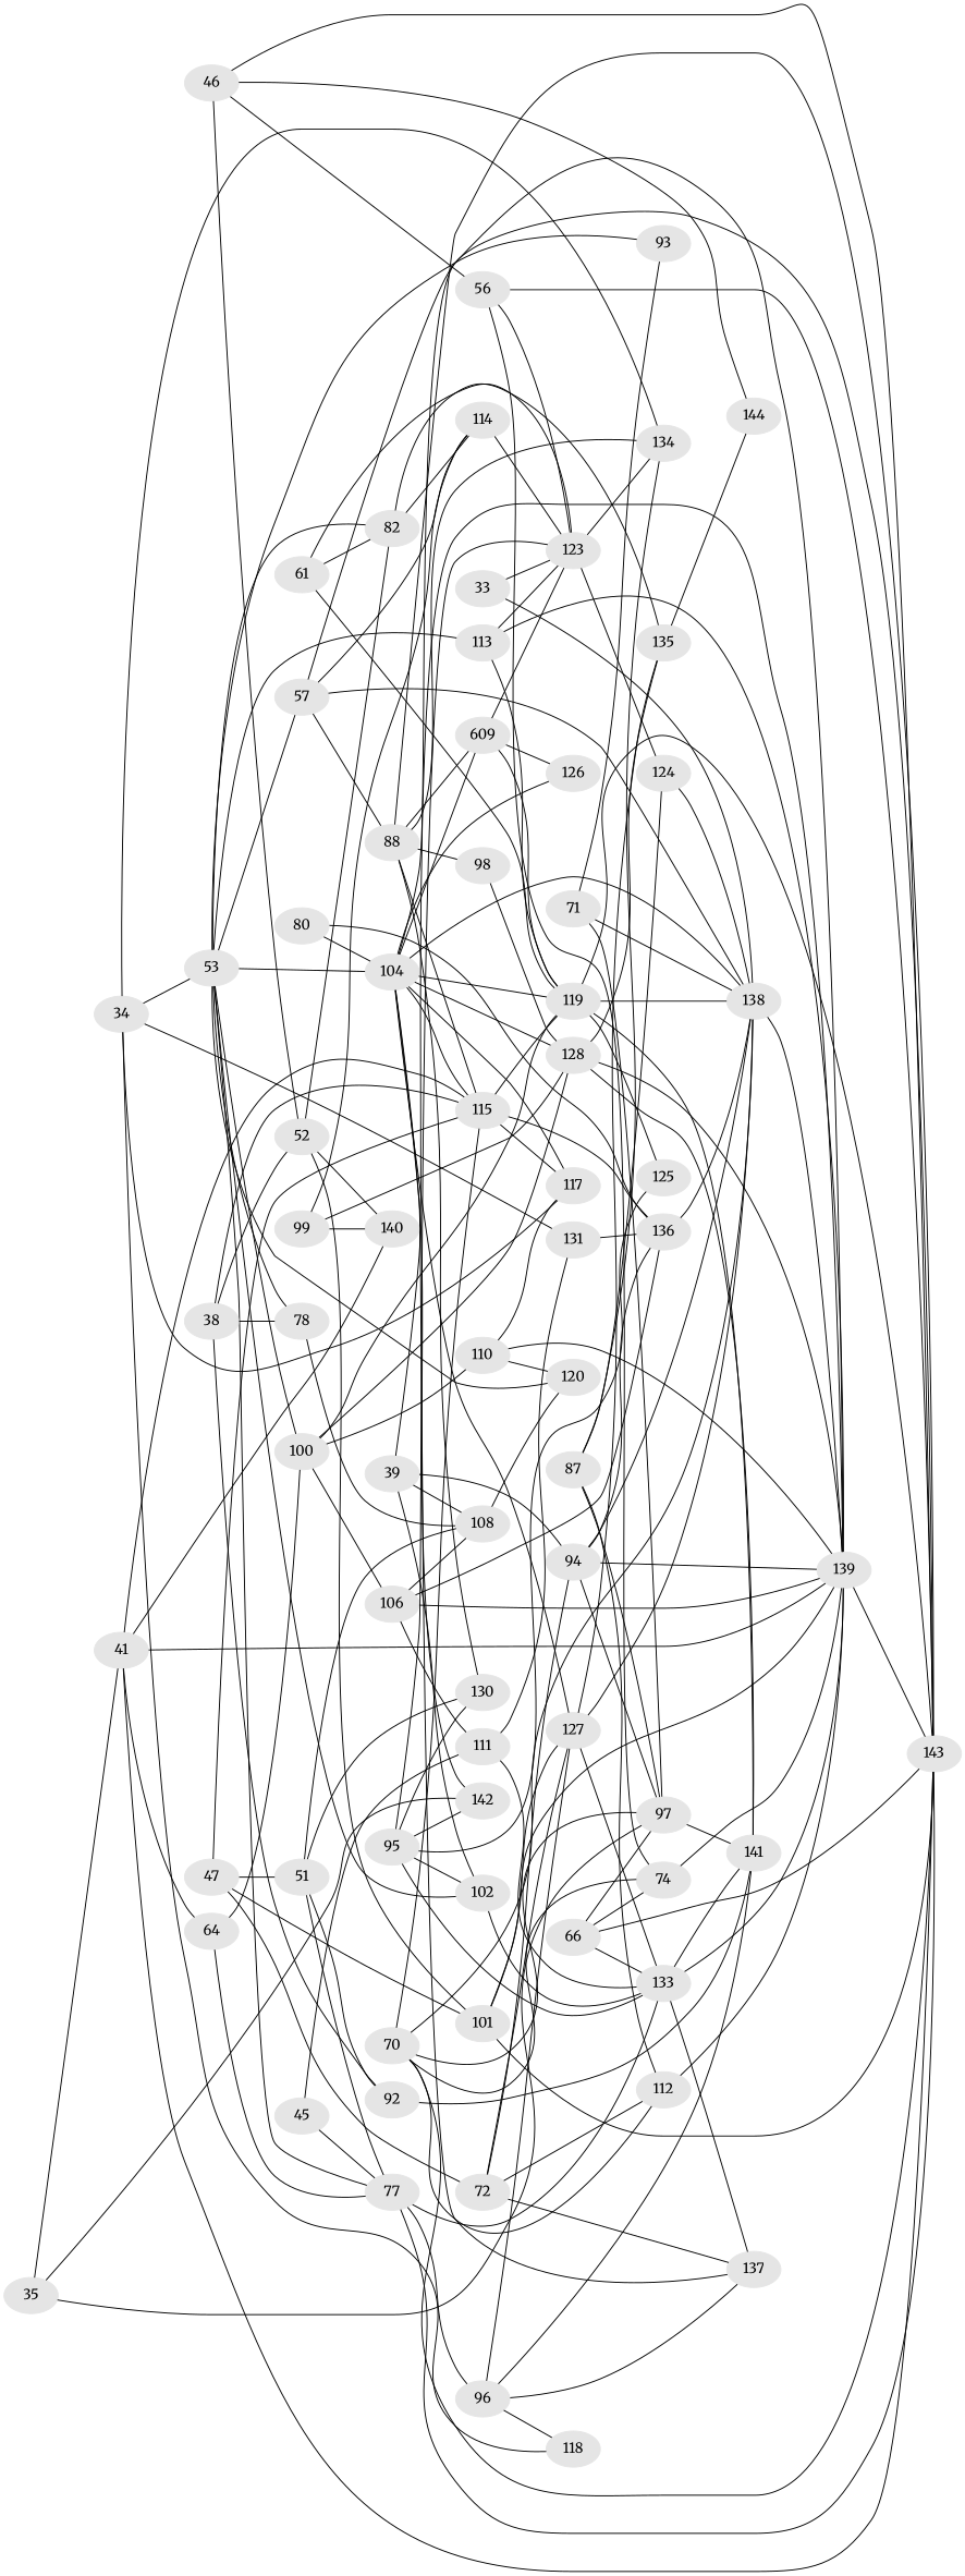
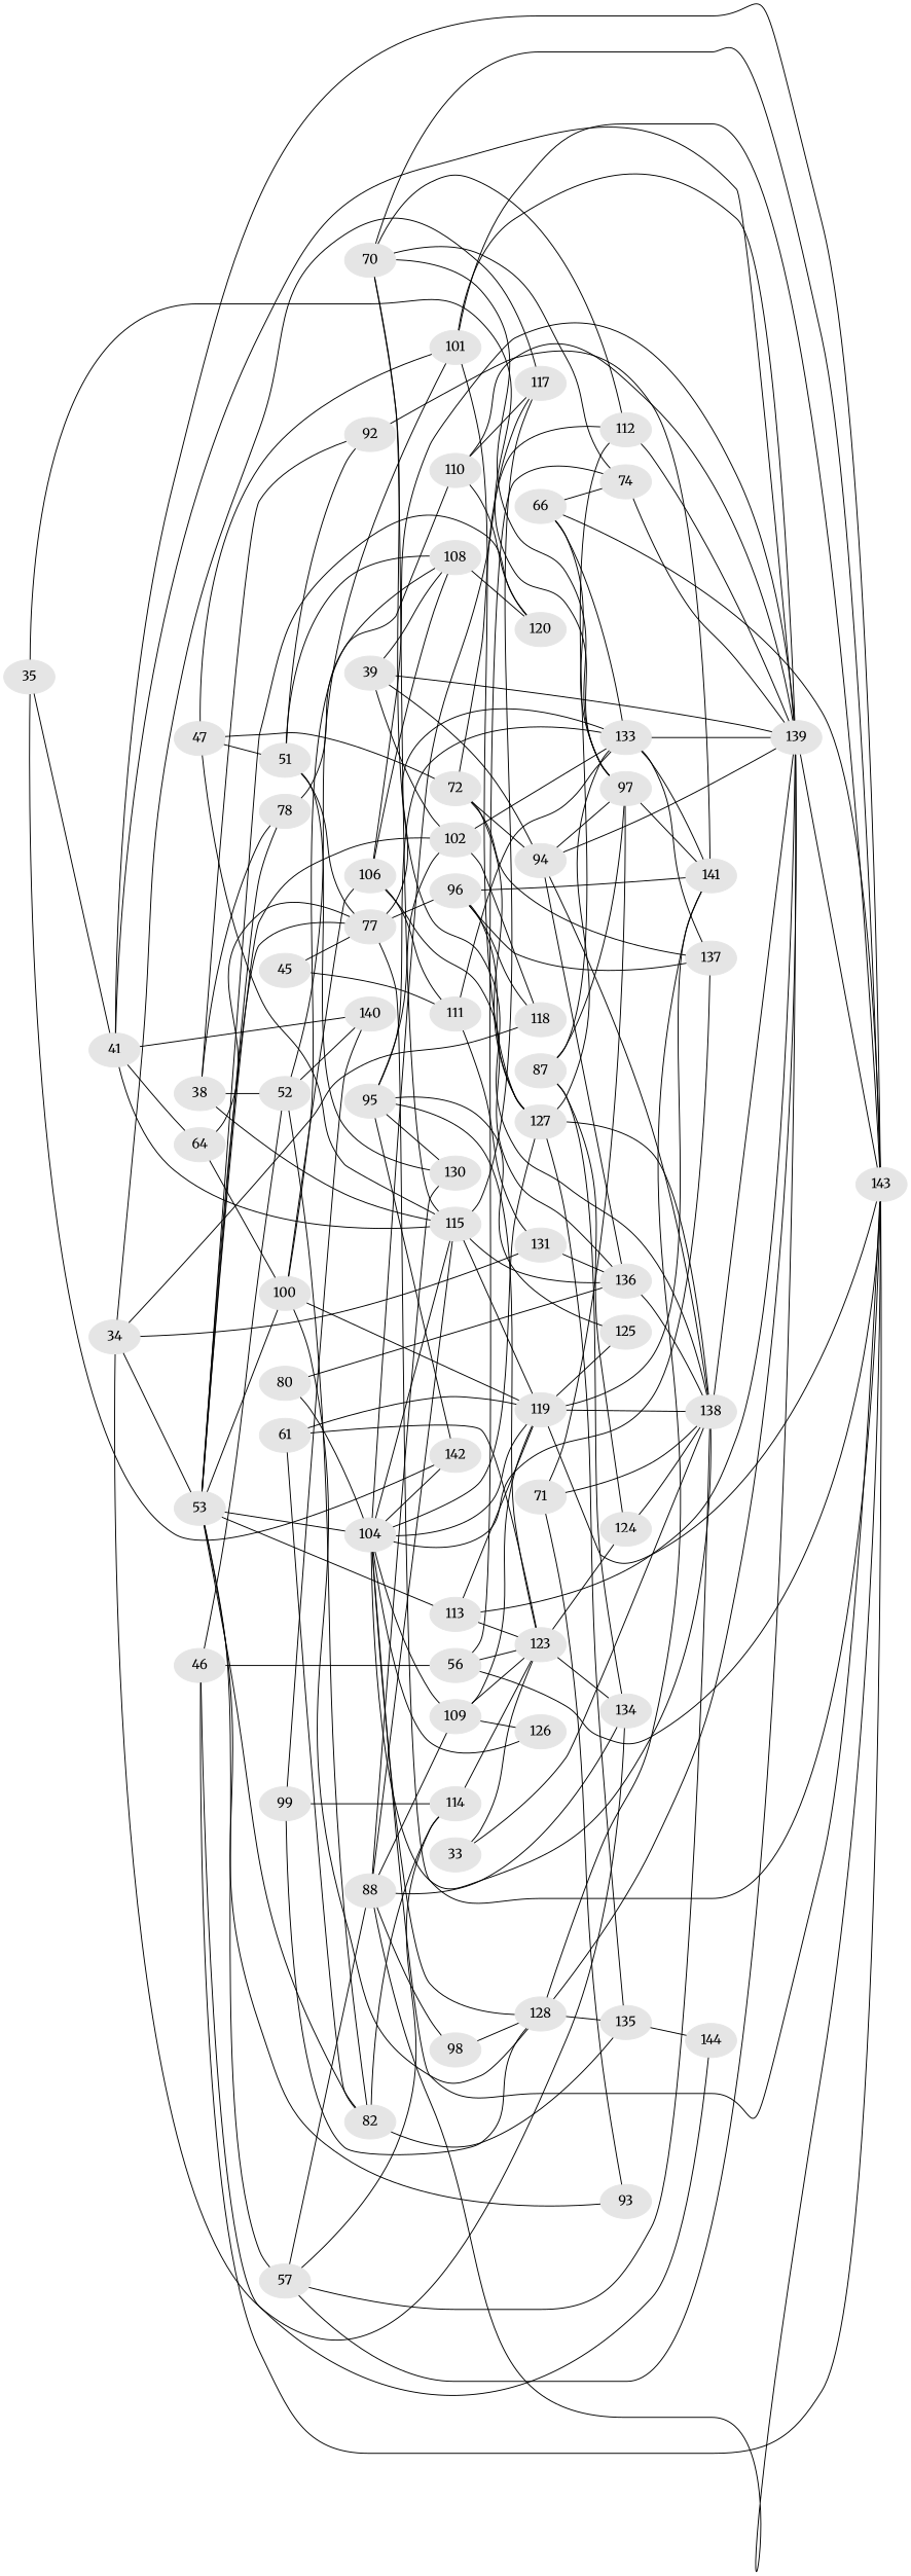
  graph {
    fontname=Merriweather
    rankdir=LR
    node [color=gray90 fontname=Merriweather style=filled]
    edge [fontname=Merriweather]
    123 [super="+24+40"]
    134
    124
    33
    138 [super="+116+25+22"]
    139 [super="+10+69+29+132"]
    34 [super="+31"]
    53 [super="+50+36+49"]
    117
    118
    131
    78 [super="+6"]
    77
    82 [super="+7+21"]
    57
    93
    100 [super="+14"]
    102 [super="+12+67"]
    104 [super="+26+28+75+90+73"]
    113
    120
    136 [super="+105"]
    35
    41
    97 [super="+85"]
    142
    115 [super="+44+84"]
    64 [super="+2"]
    140 [super="+91"]
    143 [super="+39+122"]
    141 [super="+121+8"]
    38
    52
    92
    101
    108 [super="+58"]
    119 [super="+62+18"]
    45
    111
    133 [super="+83+129+60"]
    96 [super="+1"]
    46 [super="+19"]
    56
    144
    74
    47
    51
    72
    130
    112 [super="+63"]
    94 [super="+54"]
    127
    137
    114 [super="+103"]
    135
    88 [super="+68"]
    128 [super="+65"]
    106 [super="+27"]
    110 [super="+107"]
-   109 [super="+17" label=609]
+   109 [super="+17"]
    126
    98
    61
    125
    66
    70 [super="+43"]
    71
    80
    87
    n70 [label=39]
    95 [super="+55"]
    99 [super="+48"]
    123 -- 134
    123 -- 124
    124 -- 138
    33 -- 123
    33 -- 138
    138 -- 139
    139 -- 143 [weight=2]
    34 -- 134
    34 -- 53
    34 -- 117
    34 -- 118
    34 -- 131
    53 -- 78
    53 -- 77
    53 -- 82 [weight=3]
    53 -- 57
    53 -- 93
    53 -- 100
    53 -- 102
    53 -- 104 [weight=2]
    53 -- 113
    53 -- 120
    131 -- 136
    78 -- 108
    77 -- 143 [weight=2]
    77 -- 133
    77 -- 96
    82 -- 114
    82 -- 135
    57 -- 138 [weight=2]
    57 -- 139
    57 -- 114
    57 -- 88
    100 -- 119 [weight=2]
    100 -- 128 [weight=2]
    100 -- 106
    100 -- 110
+   102 -- 118
    102 -- 133
    104 -- 138
    104 -- 117
    104 -- 142
    104 -- 115
    104 -- 143
    104 -- 119
    104 -- 127
    104 -- 137
    104 -- 128 [weight=2]
    104 -- 109
    104 -- 126
    113 -- 123
    113 -- 139
    113 -- 119
    136 -- 138
    35 -- 41
    35 -- 97 [weight=2]
    35 -- 142
    41 -- 139
    41 -- 115
    41 -- 64
    41 -- 140 [weight=2]
    41 -- 143
    97 -- 141
    115 -- 117
    115 -- 136 [weight=2]
    115 -- 119
    64 -- 77
    64 -- 100
    38 -- 78 [weight=2]
    38 -- 115
    38 -- 52
    38 -- 92
    52 -- 82
    52 -- 140
    52 -- 101
    92 -- 141
    101 -- 139
    101 -- 143
    101 -- 127
    108 -- 120
    119 -- 138 [weight=3]
    119 -- 143
    119 -- 141 [weight=2]
    119 -- 125
    45 -- 77
    45 -- 111
    111 -- 131
    111 -- 133
    133 -- 139 [weight=2]
    133 -- 141 [weight=3]
    133 -- 137
    96 -- 118
    96 -- 141
    96 -- 127
    96 -- 137
    46 -- 143
    46 -- 52
    46 -- 56 [weight=2]
    46 -- 144
    56 -- 123
    56 -- 143
    56 -- 74
    74 -- 139
    47 -- 115
    47 -- 101
    47 -- 51
    47 -- 72
    51 -- 77
    51 -- 92
    51 -- 108
    51 -- 130
    72 -- 112
    72 -- 94
    72 -- 127
    72 -- 137
    112 -- 139
    94 -- 138
    94 -- 139 [weight=2]
    94 -- 136
    94 -- 97 [weight=2]
    127 -- 138
    127 -- 133
    127 -- 135
    114 -- 123 [weight=2]
    135 -- 144
    88 -- 134
    88 -- 115 [weight=2]
    88 -- 143
    88 -- 130
    88 -- 109
    88 -- 98
    128 -- 139
    128 -- 141
    128 -- 135
    106 -- 139
    106 -- 136
    106 -- 108
    106 -- 111
    110 -- 139 [weight=3]
    110 -- 117
    110 -- 120
    109 -- 123
    109 -- 119 [weight=3]
    109 -- 126 [weight=2]
    98 -- 128
    61 -- 123
    61 -- 82
    61 -- 119
    66 -- 97
    66 -- 143
    66 -- 133
    66 -- 74
    70 -- 138
    70 -- 97
    70 -- 115
    70 -- 143 [weight=2]
    70 -- 74
    70 -- 112
    71 -- 138 [weight=2]
    71 -- 93
    71 -- 97
    80 -- 104
    80 -- 136
    87 -- 134
    87 -- 124
    87 -- 97
    87 -- 112
    n70 -- 139
    n70 -- 102 [weight=2]
    n70 -- 108
    n70 -- 94
    95 -- 123 [weight=2]
    95 -- 102
    95 -- 142
    95 -- 133 [weight=2]
    95 -- 130
    95 -- 125
    99 -- 140
    99 -- 114
    99 -- 128
  }
